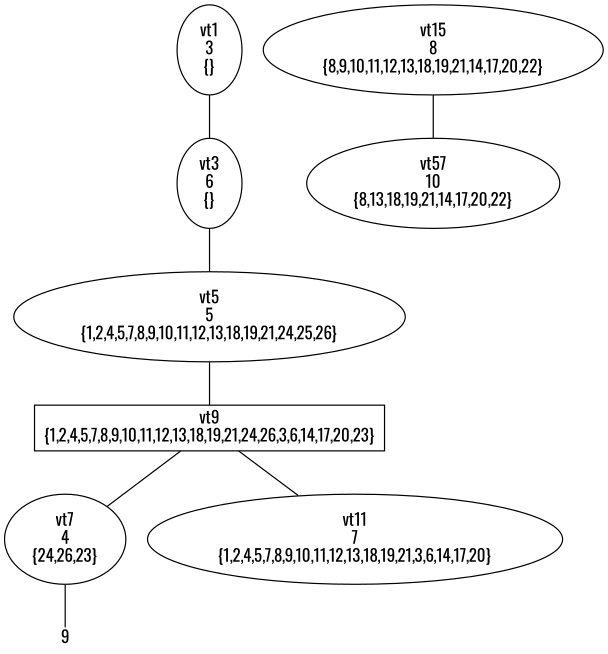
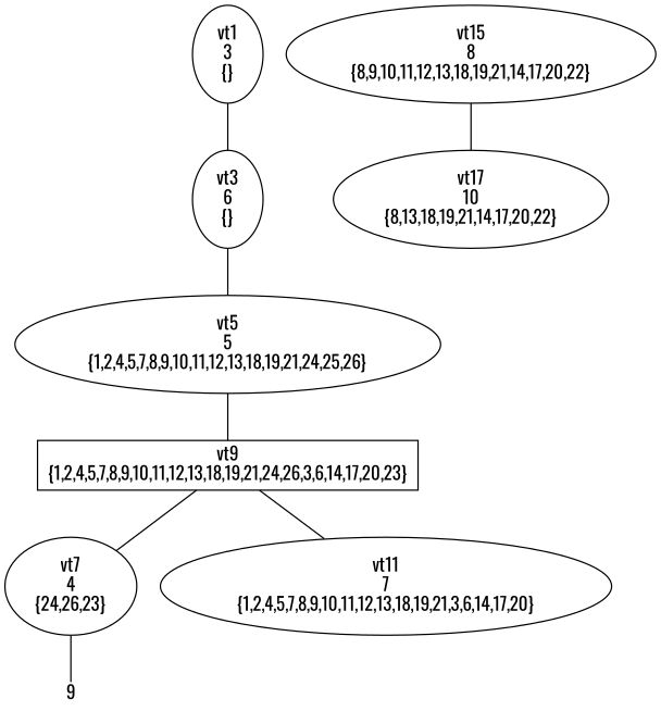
  digraph {
    fontname=Oswald
    node [fontname=Oswald shape=ellipse]
    edge [arrowhead=none fontname=Oswald]
    n1 [label="vt1\n3\n{}"]
    n2 [label="vt3\n6\n{}"]
    n3 [label="vt5\n5\n{1,2,4,5,7,8,9,10,11,12,13,18,19,21,24,25,26}"]
    n4 [label="vt9\n{1,2,4,5,7,8,9,10,11,12,13,18,19,21,24,26,3,6,14,17,20,23}" shape=box]
    n5 [label="vt7\n4\n{24,26,23}"]
    n6 [label="vt11\n7\n{1,2,4,5,7,8,9,10,11,12,13,18,19,21,3,6,14,17,20}"]
    n7 [fixedsize=true fontsize=14 height=.25 label=9 shape=plaintext width=.25]
    n8 [label="vt15\n8\n{8,9,10,11,12,13,18,19,21,14,17,20,22}"]
-   n9 [label="vt57\n10\n{8,13,18,19,21,14,17,20,22}"]
+   n9 [label="vt17\n10\n{8,13,18,19,21,14,17,20,22}"]
    n1 -> n2
    n2 -> n3
    n3 -> n4
    n4 -> n5
    n4 -> n6
    n5 -> n7
    n8 -> n9
  }
